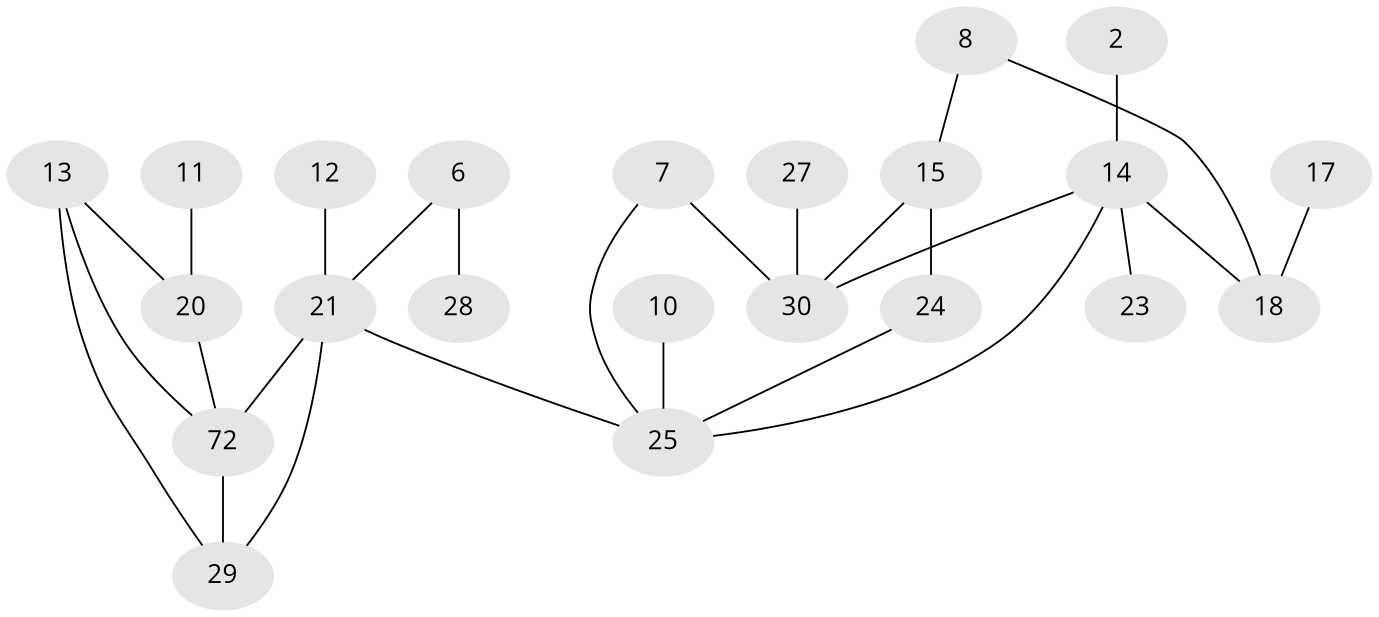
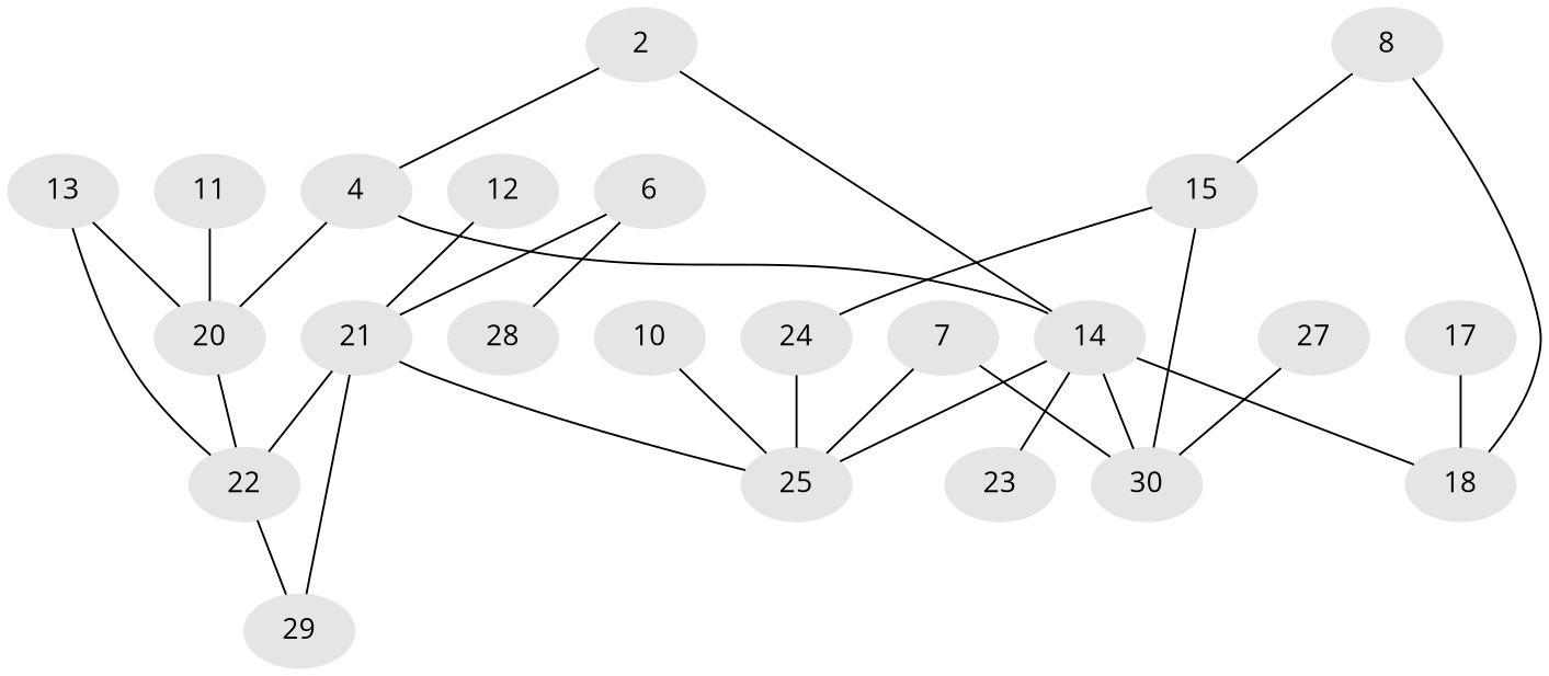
  graph {
    fontname="Open Sans"
    node [color=gray90 fontname="Open Sans" style=filled]
    edge [fontname="Open Sans" weight=1.0]
    2
+   4
    14
    20
    23
    25
    30
    18
-   22 [label=72]
+   22
    6
    21
    28
    29
    7
    8
    15
    24
    10
    11
    12
    13
    17
    27
+   2 -- 4
    2 -- 14
+   4 -- 14
+   4 -- 20
    14 -- 23
    14 -- 25
    14 -- 30
    14 -- 18 [weight=2.0]
    20 -- 22
    22 -- 29 [weight=2.0]
    6 -- 21
    6 -- 28
    21 -- 25 [weight=2.0]
    21 -- 22 [weight=2.0]
    21 -- 29 [weight=2.0]
    7 -- 25
    7 -- 30 [weight=2.0]
    8 -- 18 [weight=2.0]
    8 -- 15 [weight=2.0]
    15 -- 30
    15 -- 24 [weight=2.0]
    24 -- 25 [weight=2.0]
    10 -- 25
    11 -- 20
    12 -- 21
    13 -- 20
    13 -- 22
-   13 -- 29
    17 -- 18
    27 -- 30
  }
